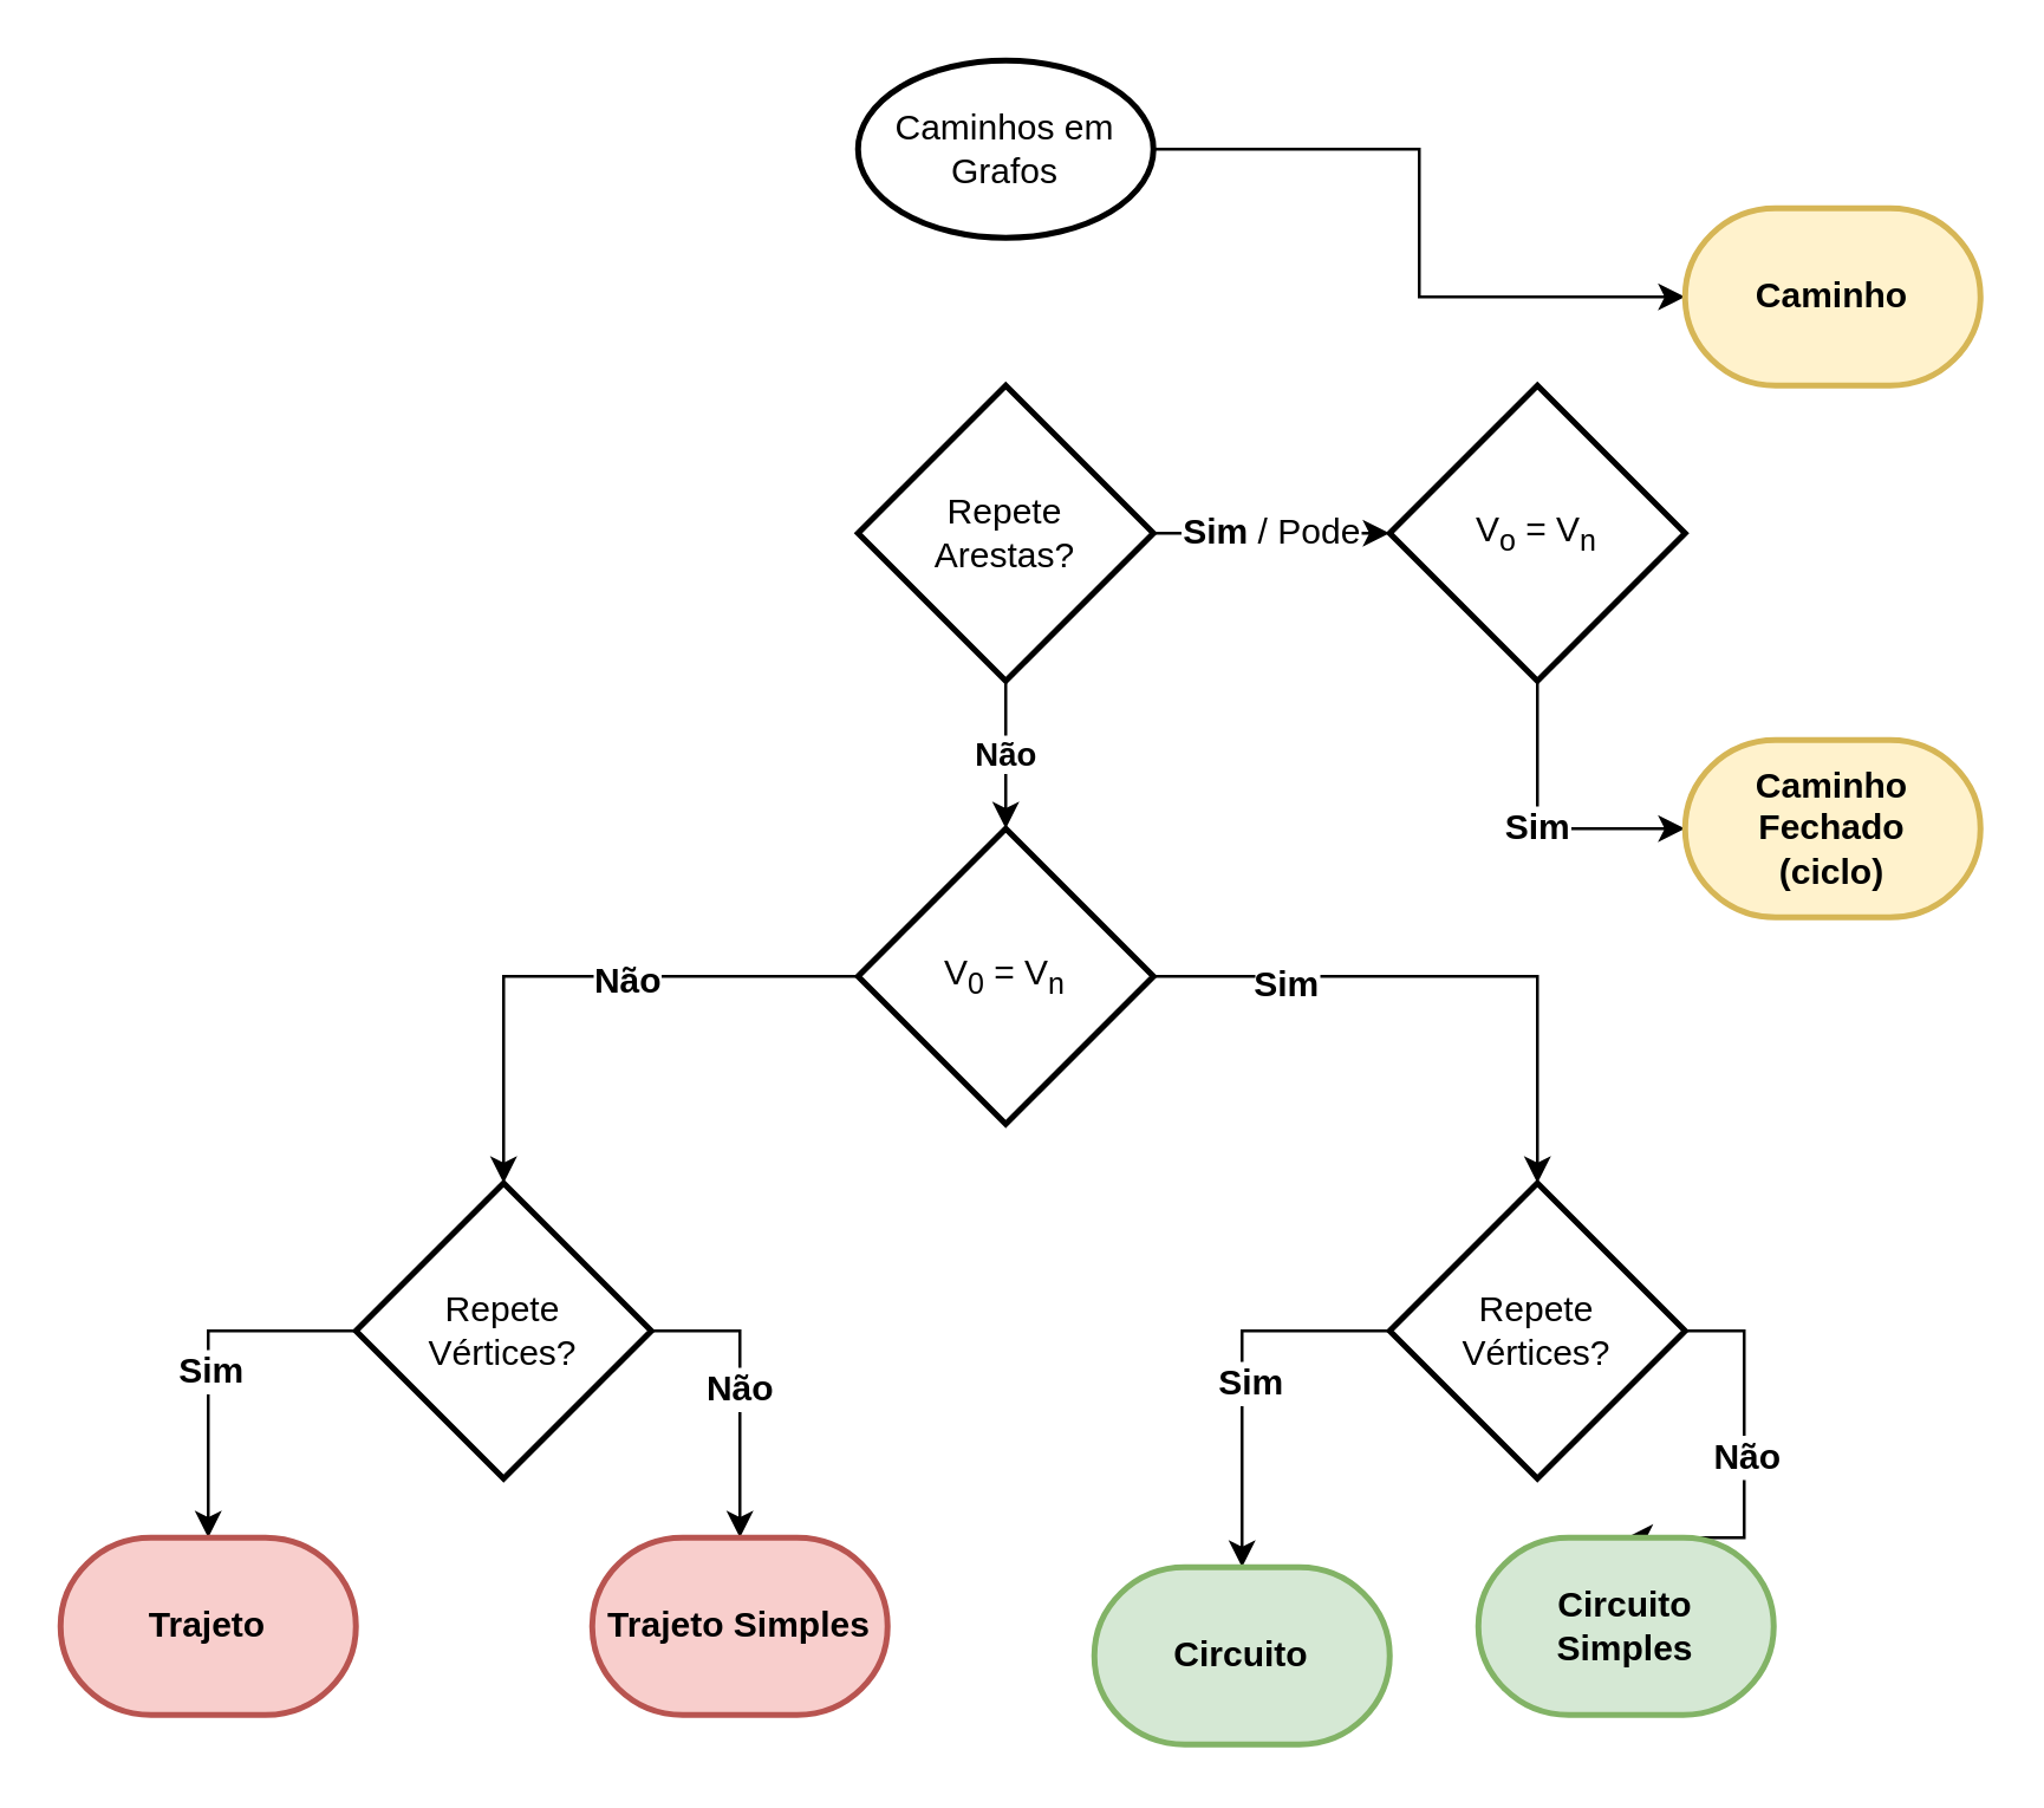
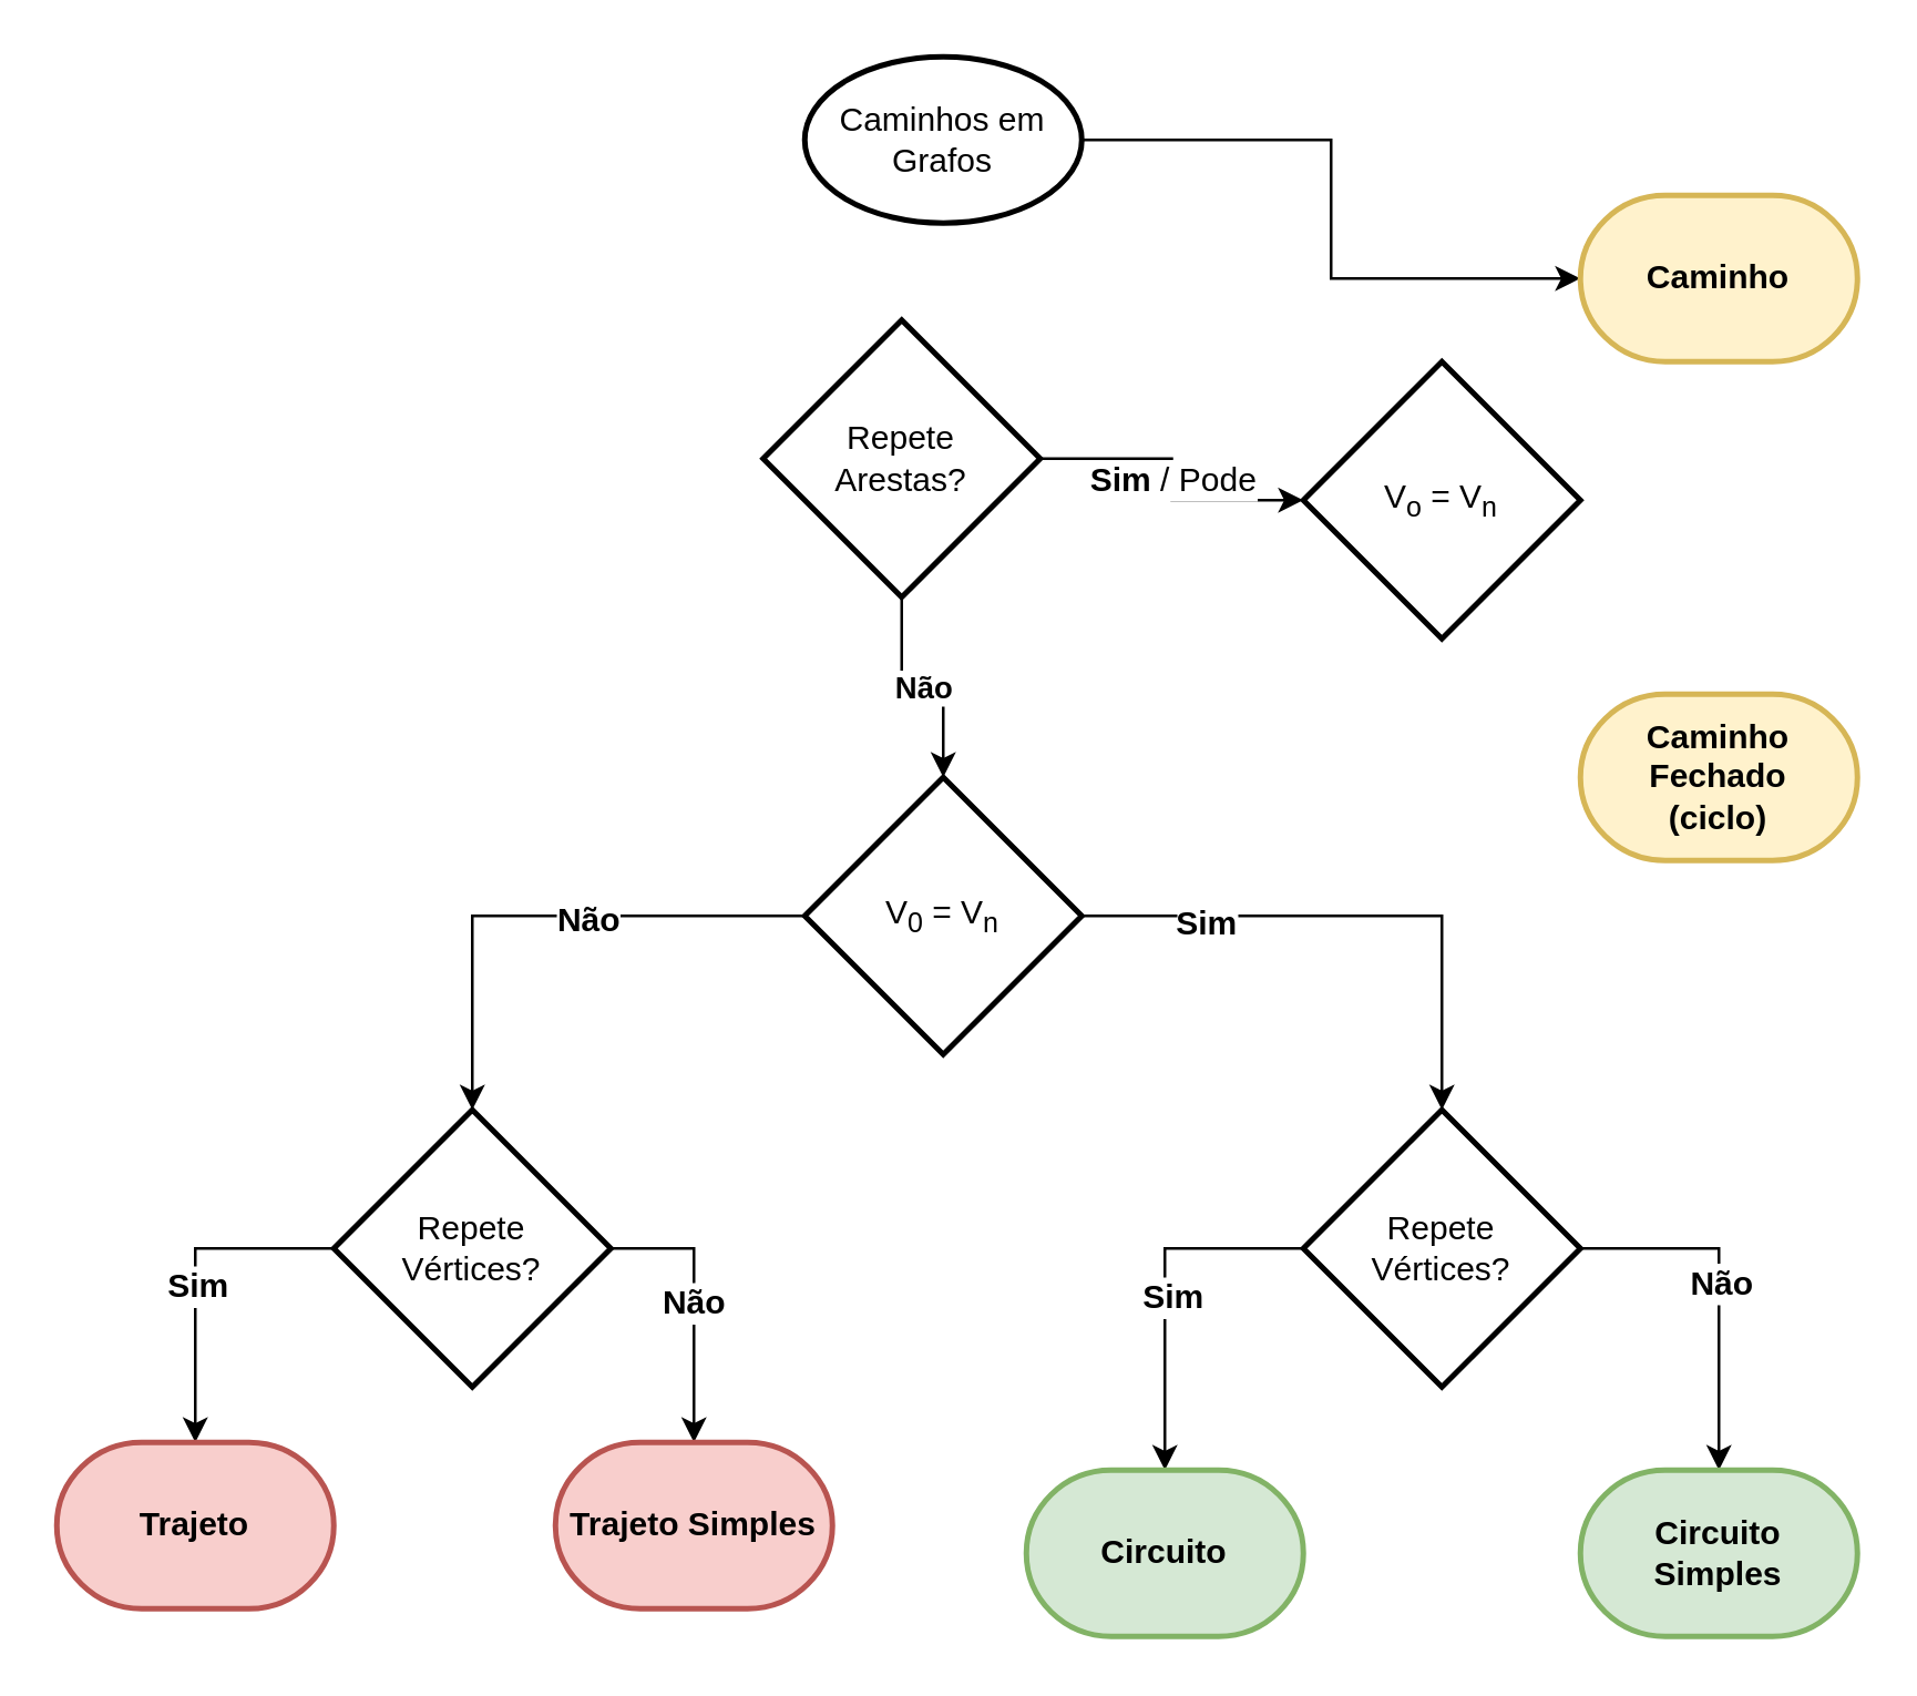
  <mxCell id="0" />
  <mxCell id="1" parent="0" />
  <mxCell id="2" value="" style="edgeStyle=orthogonalEdgeStyle;rounded=0;orthogonalLoop=1;jettySize=auto;html=1;" edge="1" parent="1" source="3" target="10"><mxGeometry relative="1" as="geometry" /></mxCell>
  <mxCell id="3" value="Caminhos em&lt;br&gt;Grafos" style="strokeWidth=2;html=1;shape=mxgraph.flowchart.start_1;whiteSpace=wrap;" vertex="1" parent="1"><mxGeometry x="290" y="20" width="100" height="60" as="geometry" /></mxCell>
  <mxCell id="4" value="&lt;b style=&quot;font-size: 12px;&quot;&gt;Sim&lt;/b&gt; / Pode" style="edgeStyle=orthogonalEdgeStyle;rounded=0;orthogonalLoop=1;jettySize=auto;html=1;fontSize=12;entryX=0;entryY=0.5;entryDx=0;entryDy=0;entryPerimeter=0;" edge="1" parent="1" source="6" target="8"><mxGeometry relative="1" as="geometry"><Array as="points" /></mxGeometry></mxCell>
  <mxCell id="5" value="&lt;b&gt;Não&lt;/b&gt;" style="edgeStyle=orthogonalEdgeStyle;rounded=0;orthogonalLoop=1;jettySize=auto;html=1;" edge="1" parent="1" source="6" target="15"><mxGeometry relative="1" as="geometry" /></mxCell>
- <mxCell id="6" value="Repete&lt;br&gt;Arestas?" style="strokeWidth=2;html=1;shape=mxgraph.flowchart.decision;whiteSpace=wrap;" vertex="1" parent="1"><mxGeometry x="290" y="130" width="100" height="100" as="geometry" /></mxCell>
- <mxCell id="7" value="Sim" style="edgeStyle=orthogonalEdgeStyle;rounded=0;orthogonalLoop=1;jettySize=auto;html=1;fontSize=12;entryX=0;entryY=0.5;entryDx=0;entryDy=0;entryPerimeter=0;fontStyle=1" edge="1" parent="1" source="8" target="9"><mxGeometry relative="1" as="geometry" /></mxCell>
+ <mxCell id="6" value="Repete&lt;br&gt;Arestas?" style="strokeWidth=2;html=1;shape=mxgraph.flowchart.decision;whiteSpace=wrap;" vertex="1" parent="1"><mxGeometry x="275" y="115" width="100" height="100" as="geometry" /></mxCell>
  <mxCell id="8" value="V&lt;sub&gt;o&lt;/sub&gt; = V&lt;sub&gt;n&lt;/sub&gt;" style="strokeWidth=2;html=1;shape=mxgraph.flowchart.decision;whiteSpace=wrap;" vertex="1" parent="1"><mxGeometry x="470" y="130" width="100" height="100" as="geometry" /></mxCell>
  <mxCell id="9" value="&lt;b&gt;Caminho&lt;br&gt;Fechado&lt;br&gt;(ciclo)&lt;/b&gt;" style="strokeWidth=2;html=1;shape=mxgraph.flowchart.terminator;whiteSpace=wrap;fillColor=#fff2cc;strokeColor=#d6b656;" vertex="1" parent="1"><mxGeometry x="570" y="250" width="100" height="60" as="geometry" /></mxCell>
  <mxCell id="10" value="&lt;b&gt;Caminho&lt;/b&gt;" style="strokeWidth=2;html=1;shape=mxgraph.flowchart.terminator;whiteSpace=wrap;fillColor=#fff2cc;strokeColor=#d6b656;" vertex="1" parent="1"><mxGeometry x="570" y="70" width="100" height="60" as="geometry" /></mxCell>
  <mxCell id="11" style="edgeStyle=orthogonalEdgeStyle;rounded=0;orthogonalLoop=1;jettySize=auto;html=1;entryX=0.5;entryY=0;entryDx=0;entryDy=0;entryPerimeter=0;" edge="1" parent="1" source="15" target="20"><mxGeometry relative="1" as="geometry" /></mxCell>
  <mxCell id="12" value="&lt;b&gt;Sim&lt;/b&gt;" style="text;html=1;resizable=0;points=[];align=center;verticalAlign=middle;labelBackgroundColor=#ffffff;" vertex="1" connectable="0" parent="11"><mxGeometry x="-0.56" y="-2" relative="1" as="geometry"><mxPoint as="offset" /></mxGeometry></mxCell>
  <mxCell id="13" style="edgeStyle=orthogonalEdgeStyle;rounded=0;orthogonalLoop=1;jettySize=auto;html=1;entryX=0.5;entryY=0;entryDx=0;entryDy=0;entryPerimeter=0;" edge="1" parent="1" source="15" target="25"><mxGeometry relative="1" as="geometry" /></mxCell>
  <mxCell id="14" value="&lt;b&gt;Não&lt;/b&gt;" style="text;html=1;resizable=0;points=[];align=center;verticalAlign=middle;labelBackgroundColor=#ffffff;" vertex="1" connectable="0" parent="13"><mxGeometry x="-0.167" y="1" relative="1" as="geometry"><mxPoint as="offset" /></mxGeometry></mxCell>
  <mxCell id="15" value="V&lt;sub&gt;0&lt;/sub&gt; = V&lt;sub&gt;n&lt;/sub&gt;" style="strokeWidth=2;html=1;shape=mxgraph.flowchart.decision;whiteSpace=wrap;" vertex="1" parent="1"><mxGeometry x="290" y="280" width="100" height="100" as="geometry" /></mxCell>
  <mxCell id="16" style="edgeStyle=orthogonalEdgeStyle;rounded=0;orthogonalLoop=1;jettySize=auto;html=1;entryX=0.5;entryY=0;entryDx=0;entryDy=0;entryPerimeter=0;exitX=1;exitY=0.5;exitDx=0;exitDy=0;exitPerimeter=0;" edge="1" parent="1" source="20" target="21"><mxGeometry relative="1" as="geometry" /></mxCell>
  <mxCell id="17" value="Não" style="text;html=1;resizable=0;points=[];align=center;verticalAlign=middle;labelBackgroundColor=#ffffff;fontStyle=1" vertex="1" connectable="0" parent="16"><mxGeometry x="-0.231" y="-12" relative="1" as="geometry"><mxPoint x="12" y="12" as="offset" /></mxGeometry></mxCell>
  <mxCell id="18" style="edgeStyle=orthogonalEdgeStyle;rounded=0;orthogonalLoop=1;jettySize=auto;html=1;entryX=0.5;entryY=0;entryDx=0;entryDy=0;entryPerimeter=0;exitX=0;exitY=0.5;exitDx=0;exitDy=0;exitPerimeter=0;" edge="1" parent="1" source="20" target="26"><mxGeometry relative="1" as="geometry" /></mxCell>
  <mxCell id="19" value="&lt;b&gt;Sim&lt;/b&gt;" style="text;html=1;resizable=0;points=[];align=center;verticalAlign=middle;labelBackgroundColor=#ffffff;" vertex="1" connectable="0" parent="18"><mxGeometry x="-0.262" y="17" relative="1" as="geometry"><mxPoint as="offset" /></mxGeometry></mxCell>
  <mxCell id="20" value="Repete&lt;br&gt;Vértices?" style="strokeWidth=2;html=1;shape=mxgraph.flowchart.decision;whiteSpace=wrap;" vertex="1" parent="1"><mxGeometry x="470" y="400" width="100" height="100" as="geometry" /></mxCell>
- <mxCell id="21" value="&lt;b&gt;Circuito&lt;br&gt;Simples&lt;br&gt;&lt;/b&gt;" style="strokeWidth=2;html=1;shape=mxgraph.flowchart.terminator;whiteSpace=wrap;fillColor=#d5e8d4;strokeColor=#82b366;" vertex="1" parent="1"><mxGeometry x="500" y="520" width="100" height="60" as="geometry" /></mxCell>
+ <mxCell id="21" value="&lt;b&gt;Circuito&lt;br&gt;Simples&lt;br&gt;&lt;/b&gt;" style="strokeWidth=2;html=1;shape=mxgraph.flowchart.terminator;whiteSpace=wrap;fillColor=#d5e8d4;strokeColor=#82b366;" vertex="1" parent="1"><mxGeometry x="570" y="530" width="100" height="60" as="geometry" /></mxCell>
  <mxCell id="22" value="Não" style="edgeStyle=orthogonalEdgeStyle;rounded=0;orthogonalLoop=1;jettySize=auto;html=1;entryX=0.5;entryY=0;entryDx=0;entryDy=0;entryPerimeter=0;exitX=1;exitY=0.5;exitDx=0;exitDy=0;exitPerimeter=0;fontStyle=1;fontSize=12;" edge="1" parent="1" source="25" target="27"><mxGeometry relative="1" as="geometry" /></mxCell>
  <mxCell id="23" style="edgeStyle=orthogonalEdgeStyle;rounded=0;orthogonalLoop=1;jettySize=auto;html=1;entryX=0.5;entryY=0;entryDx=0;entryDy=0;entryPerimeter=0;exitX=0;exitY=0.5;exitDx=0;exitDy=0;exitPerimeter=0;" edge="1" parent="1" source="25" target="28"><mxGeometry relative="1" as="geometry" /></mxCell>
  <mxCell id="24" value="Sim" style="text;html=1;resizable=0;points=[];align=center;verticalAlign=middle;labelBackgroundColor=#ffffff;fontStyle=1" vertex="1" connectable="0" parent="23"><mxGeometry x="0.218" y="2" relative="1" as="geometry"><mxPoint x="-1.5" y="-9.5" as="offset" /></mxGeometry></mxCell>
  <mxCell id="25" value="Repete&lt;br&gt;Vértices?" style="strokeWidth=2;html=1;shape=mxgraph.flowchart.decision;whiteSpace=wrap;" vertex="1" parent="1"><mxGeometry x="120" y="400" width="100" height="100" as="geometry" /></mxCell>
  <mxCell id="26" value="Circuito" style="strokeWidth=2;html=1;shape=mxgraph.flowchart.terminator;whiteSpace=wrap;fillColor=#d5e8d4;strokeColor=#82b366;fontStyle=1" vertex="1" parent="1"><mxGeometry x="370" y="530" width="100" height="60" as="geometry" /></mxCell>
  <mxCell id="27" value="&lt;b&gt;Trajeto Simples&lt;/b&gt;" style="strokeWidth=2;html=1;shape=mxgraph.flowchart.terminator;whiteSpace=wrap;fillColor=#f8cecc;strokeColor=#b85450;" vertex="1" parent="1"><mxGeometry x="200" y="520" width="100" height="60" as="geometry" /></mxCell>
  <mxCell id="28" value="Trajeto" style="strokeWidth=2;html=1;shape=mxgraph.flowchart.terminator;whiteSpace=wrap;fontStyle=1;fillColor=#f8cecc;strokeColor=#b85450;" vertex="1" parent="1"><mxGeometry x="20" y="520" width="100" height="60" as="geometry" /></mxCell>
